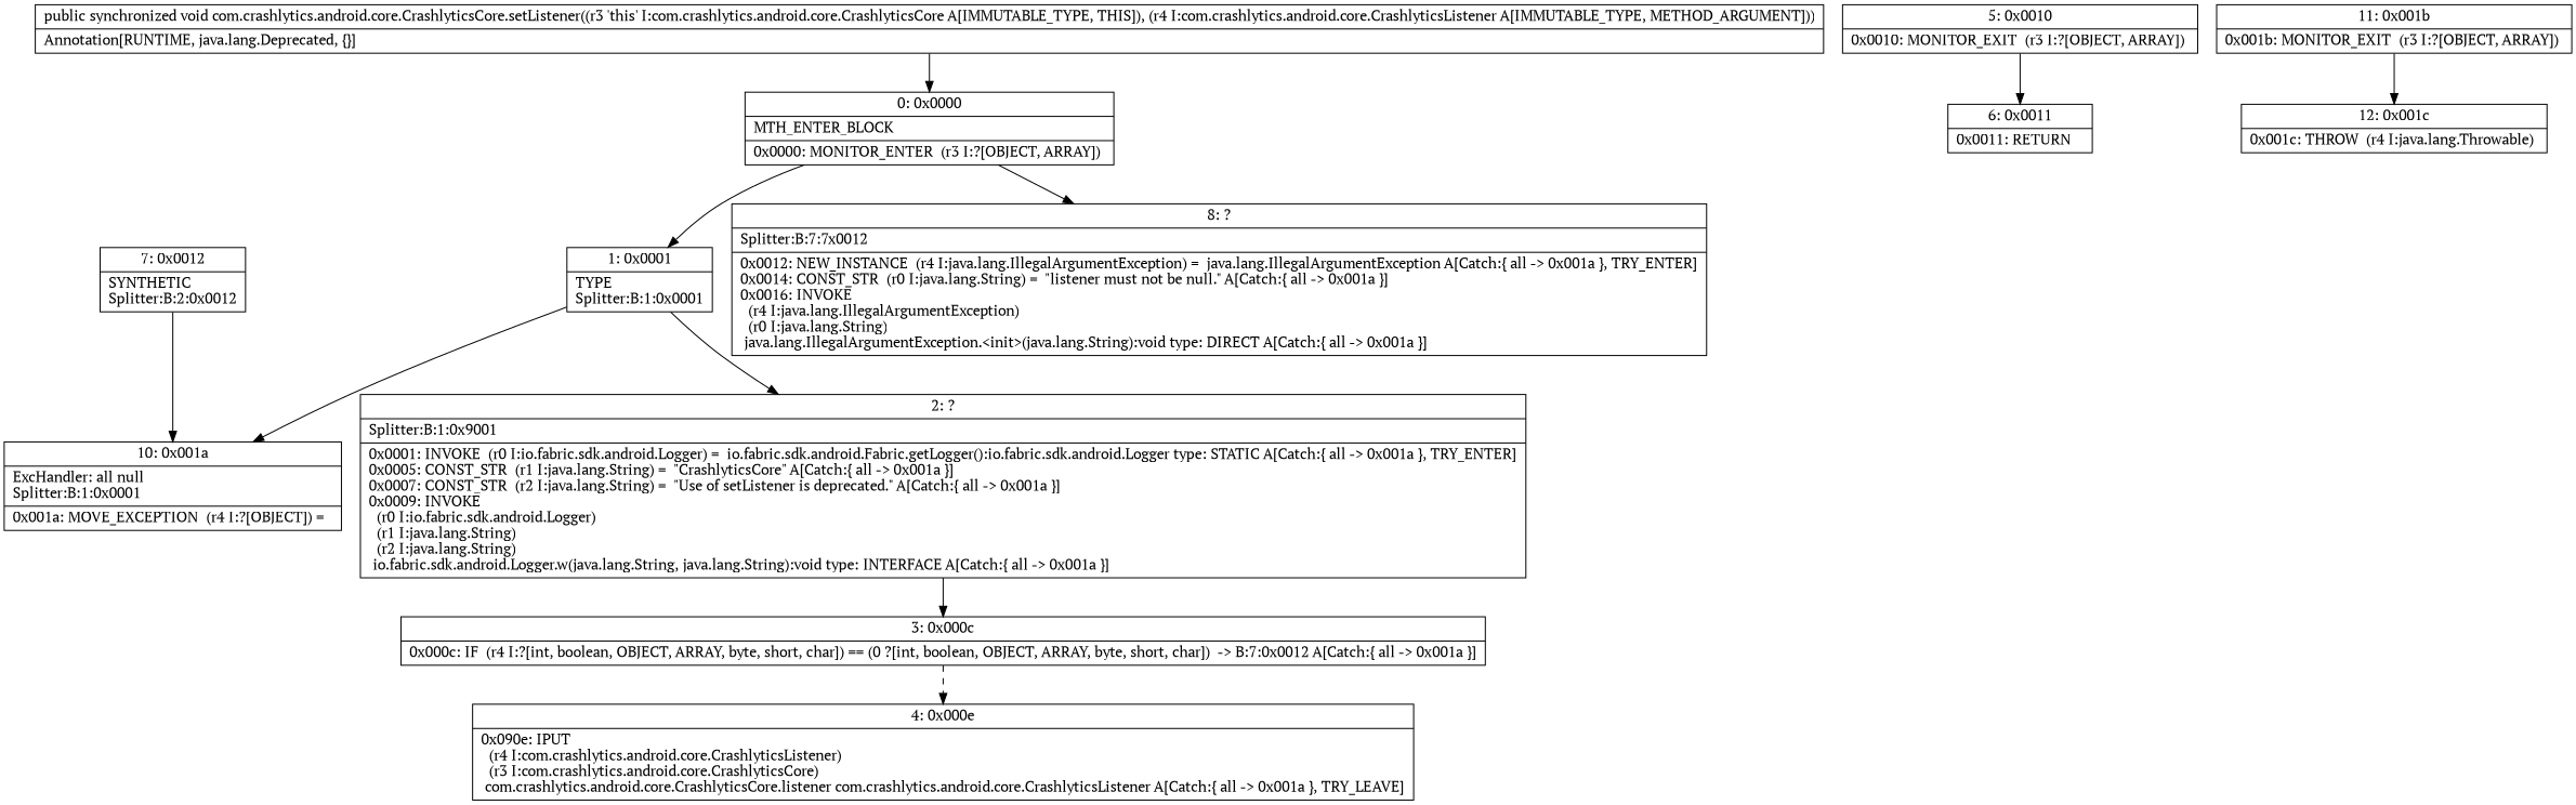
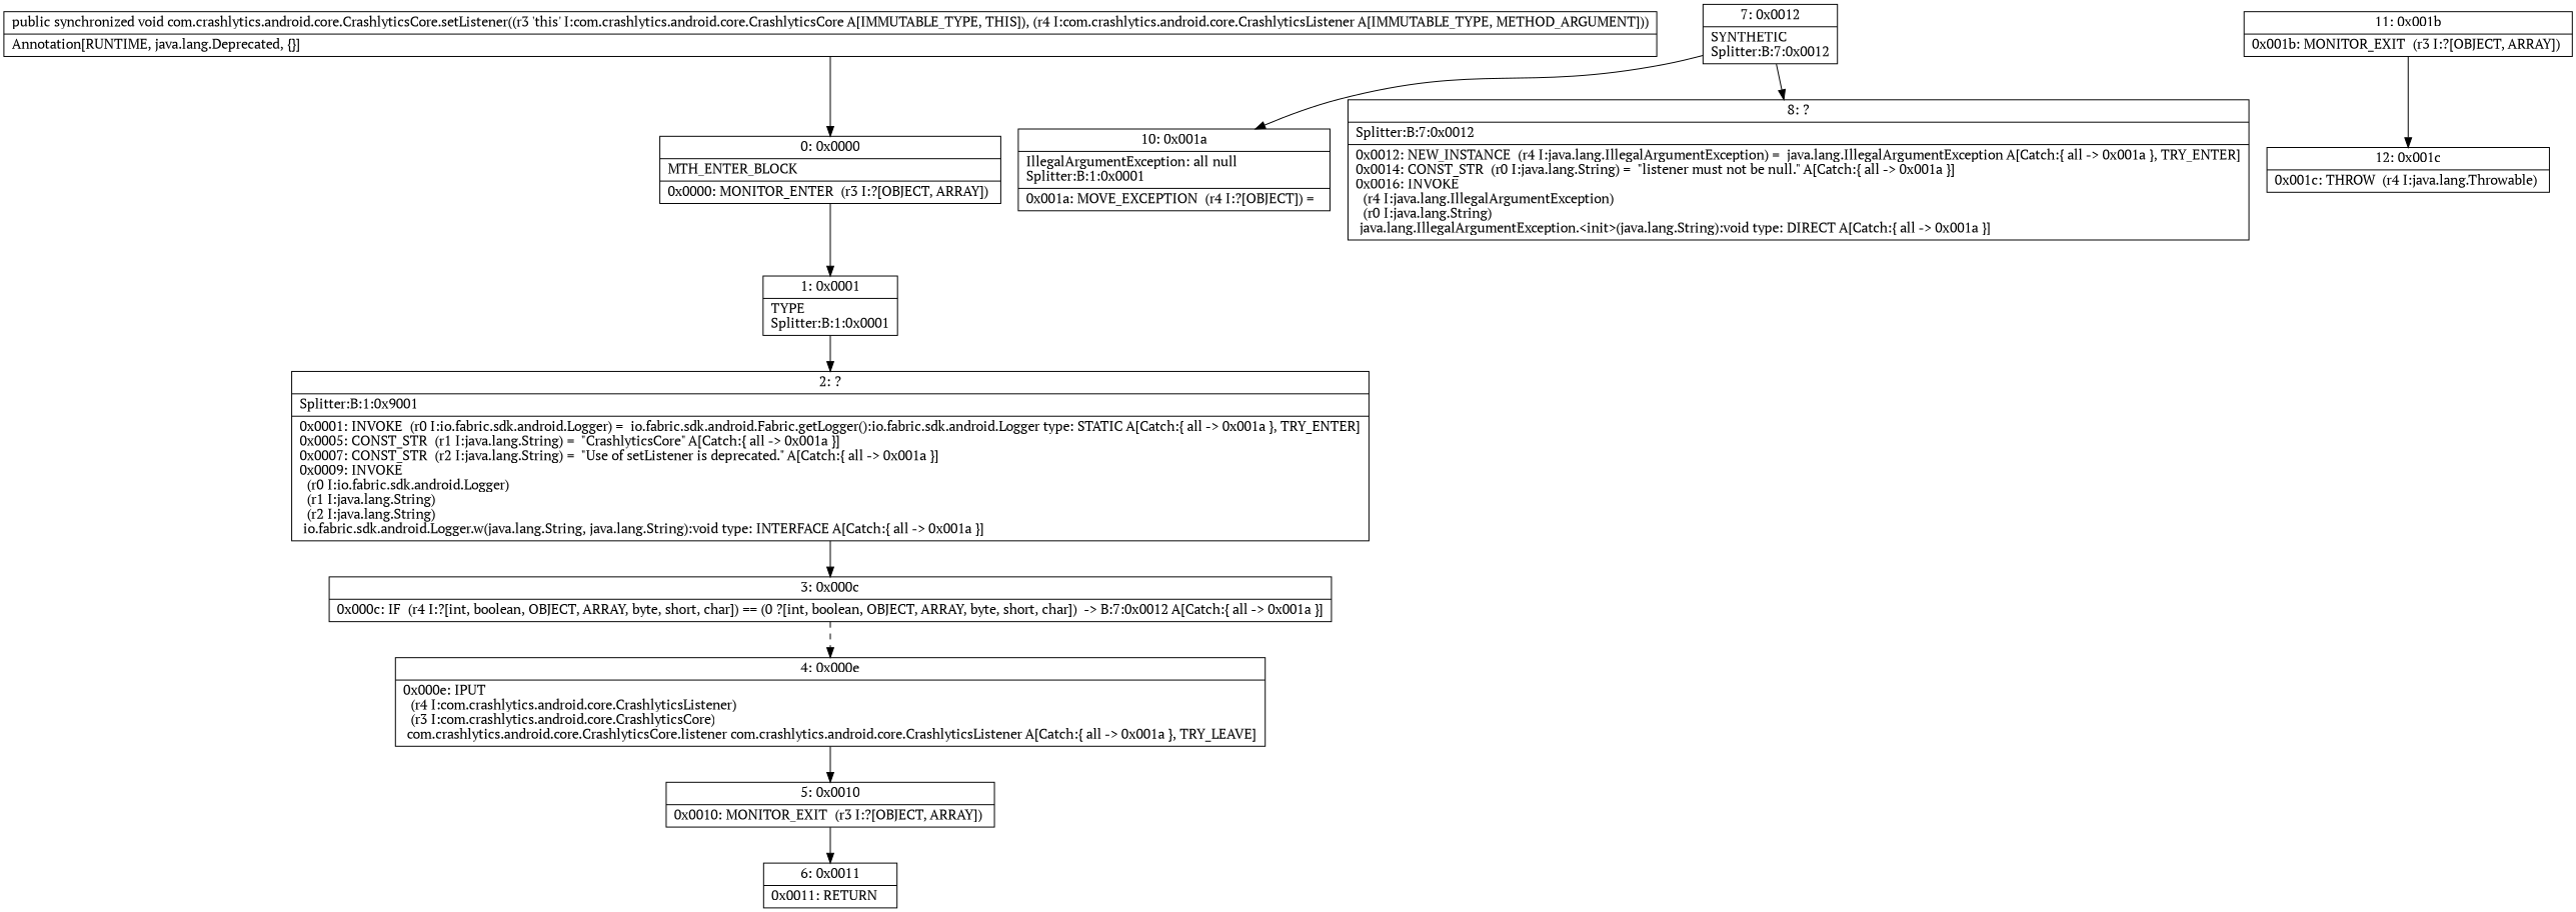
  digraph {
    fontname="PT Serif"
    node [fontname="PT Serif" shape=record]
    edge [fontname="PT Serif"]
    n1 [label="{0\:\ 0x0000|MTH_ENTER_BLOCK\l|0x0000: MONITOR_ENTER  (r3 I:?[OBJECT, ARRAY]) \l}"]
    n2 [label="{1\:\ 0x0001|TYPE\lSplitter:B:1:0x0001\l}"]
    n3 [label="{2\:\ ?|Splitter:B:1:0x9001\l|0x0001: INVOKE  (r0 I:io.fabric.sdk.android.Logger) =  io.fabric.sdk.android.Fabric.getLogger():io.fabric.sdk.android.Logger type: STATIC A[Catch:\{ all \-\> 0x001a \}, TRY_ENTER]\l0x0005: CONST_STR  (r1 I:java.lang.String) =  \"CrashlyticsCore\" A[Catch:\{ all \-\> 0x001a \}]\l0x0007: CONST_STR  (r2 I:java.lang.String) =  \"Use of setListener is deprecated.\" A[Catch:\{ all \-\> 0x001a \}]\l0x0009: INVOKE  \l  (r0 I:io.fabric.sdk.android.Logger)\l  (r1 I:java.lang.String)\l  (r2 I:java.lang.String)\l io.fabric.sdk.android.Logger.w(java.lang.String, java.lang.String):void type: INTERFACE A[Catch:\{ all \-\> 0x001a \}]\l}"]
-   n4 [label="{10\:\ 0x001a|ExcHandler: all null\lSplitter:B:1:0x0001\l|0x001a: MOVE_EXCEPTION  (r4 I:?[OBJECT]) =  \l}"]
+   n4 [label="{10\:\ 0x001a|IllegalArgumentException: all null\lSplitter:B:1:0x0001\l|0x001a: MOVE_EXCEPTION  (r4 I:?[OBJECT]) =  \l}"]
    n5 [label="{3\:\ 0x000c|0x000c: IF  (r4 I:?[int, boolean, OBJECT, ARRAY, byte, short, char]) == (0 ?[int, boolean, OBJECT, ARRAY, byte, short, char])  \-\> B:7:0x0012 A[Catch:\{ all \-\> 0x001a \}]\l}"]
-   n6 [label="{4\:\ 0x000e|0x090e: IPUT  \l  (r4 I:com.crashlytics.android.core.CrashlyticsListener)\l  (r3 I:com.crashlytics.android.core.CrashlyticsCore)\l com.crashlytics.android.core.CrashlyticsCore.listener com.crashlytics.android.core.CrashlyticsListener A[Catch:\{ all \-\> 0x001a \}, TRY_LEAVE]\l}"]
+   n6 [label="{4\:\ 0x000e|0x000e: IPUT  \l  (r4 I:com.crashlytics.android.core.CrashlyticsListener)\l  (r3 I:com.crashlytics.android.core.CrashlyticsCore)\l com.crashlytics.android.core.CrashlyticsCore.listener com.crashlytics.android.core.CrashlyticsListener A[Catch:\{ all \-\> 0x001a \}, TRY_LEAVE]\l}"]
    n7 [label="{5\:\ 0x0010|0x0010: MONITOR_EXIT  (r3 I:?[OBJECT, ARRAY]) \l}"]
-   n8 [label="{7\:\ 0x0012|SYNTHETIC\lSplitter:B:2:0x0012\l}"]
-   n9 [label="{8\:\ ?|Splitter:B:7:7x0012\l|0x0012: NEW_INSTANCE  (r4 I:java.lang.IllegalArgumentException) =  java.lang.IllegalArgumentException A[Catch:\{ all \-\> 0x001a \}, TRY_ENTER]\l0x0014: CONST_STR  (r0 I:java.lang.String) =  \"listener must not be null.\" A[Catch:\{ all \-\> 0x001a \}]\l0x0016: INVOKE  \l  (r4 I:java.lang.IllegalArgumentException)\l  (r0 I:java.lang.String)\l java.lang.IllegalArgumentException.\<init\>(java.lang.String):void type: DIRECT A[Catch:\{ all \-\> 0x001a \}]\l}"]
+   n8 [label="{7\:\ 0x0012|SYNTHETIC\lSplitter:B:7:0x0012\l}"]
+   n9 [label="{8\:\ ?|Splitter:B:7:0x0012\l|0x0012: NEW_INSTANCE  (r4 I:java.lang.IllegalArgumentException) =  java.lang.IllegalArgumentException A[Catch:\{ all \-\> 0x001a \}, TRY_ENTER]\l0x0014: CONST_STR  (r0 I:java.lang.String) =  \"listener must not be null.\" A[Catch:\{ all \-\> 0x001a \}]\l0x0016: INVOKE  \l  (r4 I:java.lang.IllegalArgumentException)\l  (r0 I:java.lang.String)\l java.lang.IllegalArgumentException.\<init\>(java.lang.String):void type: DIRECT A[Catch:\{ all \-\> 0x001a \}]\l}"]
    n10 [label="{6\:\ 0x0011|0x0011: RETURN   \l}"]
    n11 [label="{11\:\ 0x001b|0x001b: MONITOR_EXIT  (r3 I:?[OBJECT, ARRAY]) \l}"]
    n12 [label="{12\:\ 0x001c|0x001c: THROW  (r4 I:java.lang.Throwable) \l}"]
    n13 [label="{public synchronized void com.crashlytics.android.core.CrashlyticsCore.setListener((r3 'this' I:com.crashlytics.android.core.CrashlyticsCore A[IMMUTABLE_TYPE, THIS]), (r4 I:com.crashlytics.android.core.CrashlyticsListener A[IMMUTABLE_TYPE, METHOD_ARGUMENT]))  | Annotation[RUNTIME, java.lang.Deprecated, \{\}]\l}"]
    n1 -> n2
    n2 -> n3
-   n2 -> n4
    n3 -> n5
    n5 -> n6 [style=dashed]
+   n6 -> n7
    n7 -> n10
    n8 -> n4
-   n1 -> n9
+   n8 -> n9
    n11 -> n12
    n13 -> n1
  }
